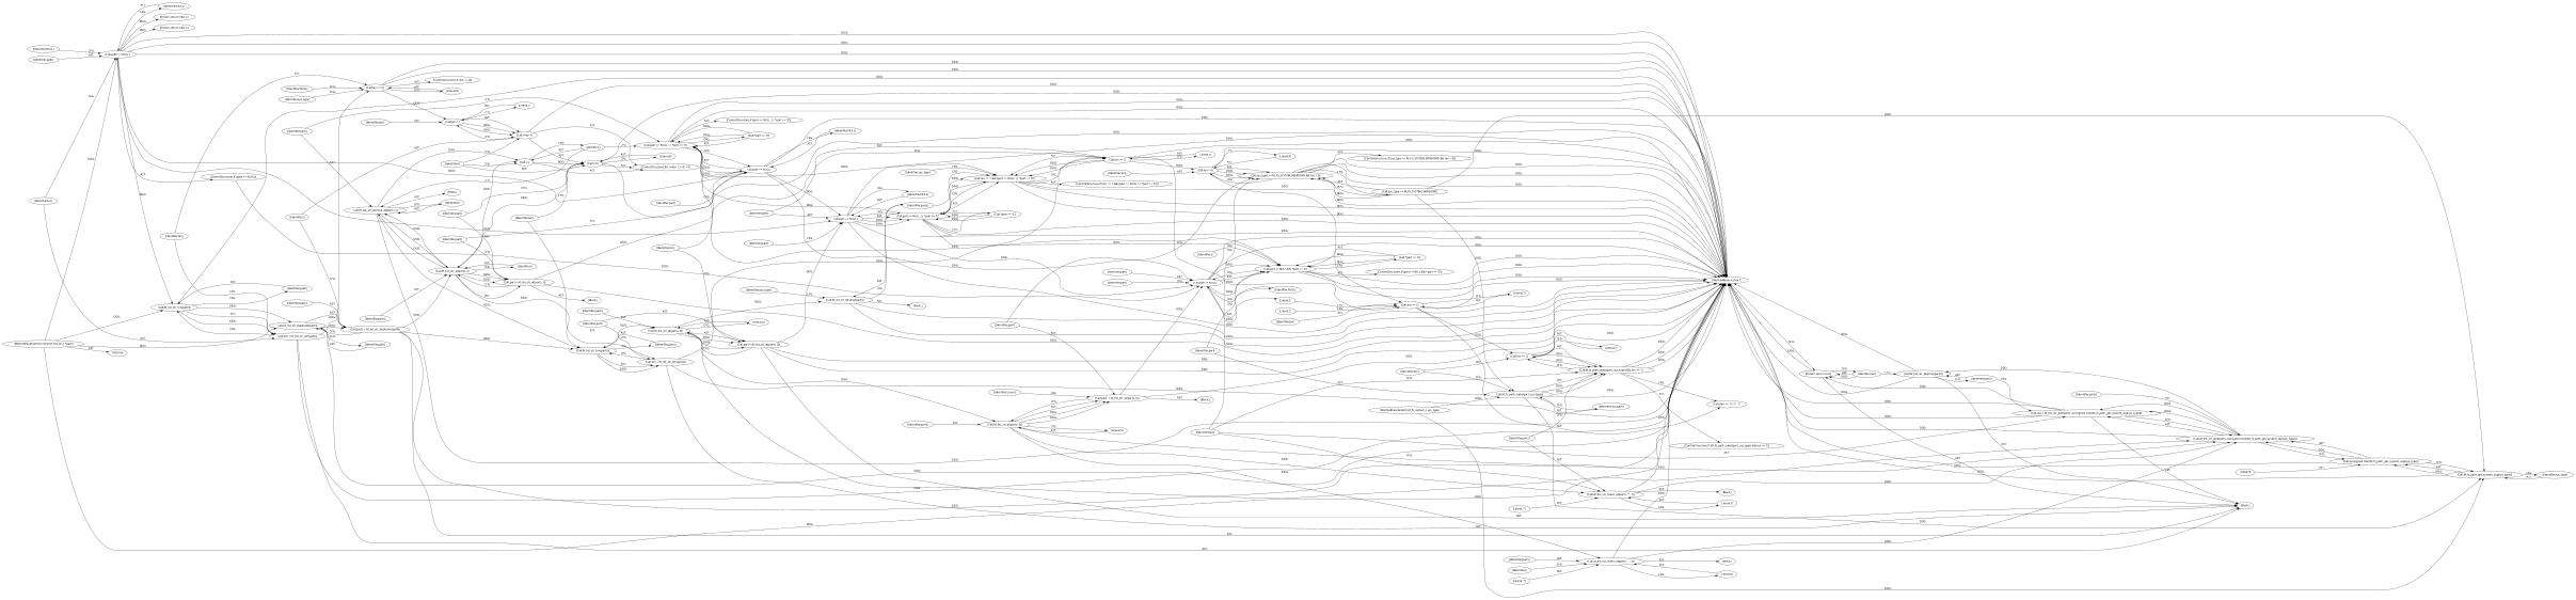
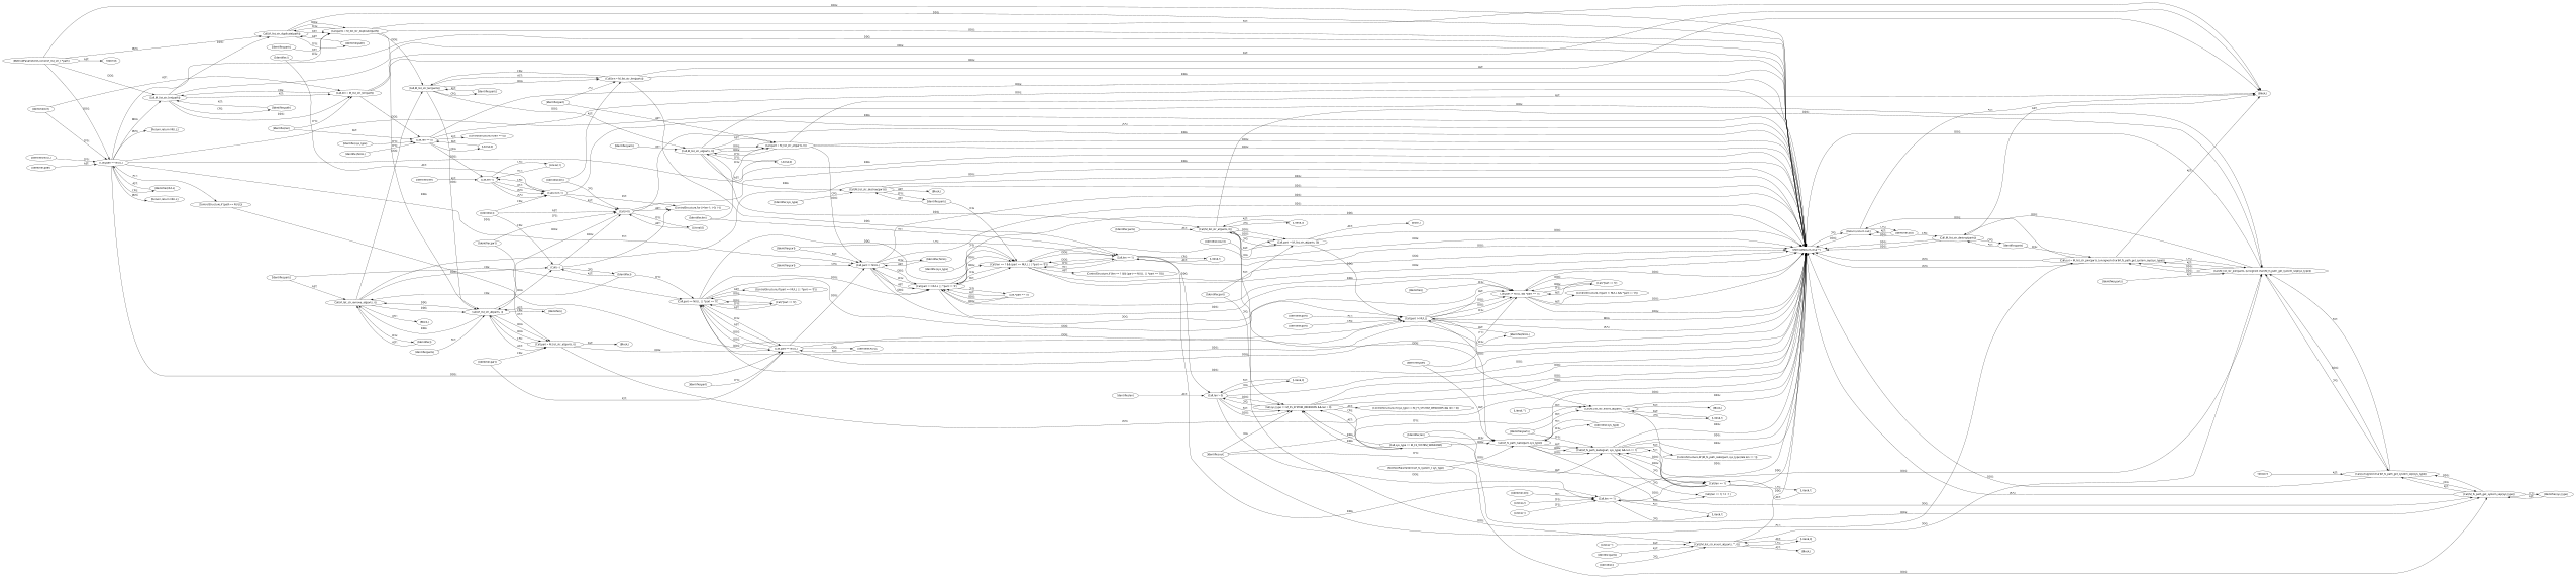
  digraph {
    fontname="Noto Sans"
    rankdir=LR
    node [fontname="Noto Sans"]
    edge [fontname="Noto Sans"]
    n1 [label="(Call,M_list_str_remove_at(parts, i))"]
    n2 [label="(Call,M_list_str_at(parts, i))"]
    n3 [label="(Call,i--)"]
    n4 [label="(Call,M_list_str_len(parts))"]
    n5 [label="(MethodReturn,char *)"]
    n6 [label="(Block,)"]
    n7 [label="(Identifier,i)"]
    n8 [label="(Call,part = M_list_str_at(parts, i))"]
    n9 [label="(Identifier,i)"]
    n10 [label="(Call,i>0)"]
    n11 [label="(ControlStructure,for (i=len-1; i>0; i--))"]
    n12 [label="(Identifier,i)"]
    n13 [label="(Call,len = M_list_str_len(parts))"]
    n14 [label="(Call,M_list_str_at(parts, 0))"]
    n15 [label="(Identifier,parts)"]
    n16 [label="(Return,return out;)"]
    n17 [label="(Call,part == NULL)"]
    n18 [label="(Block,)"]
    n19 [label="(Call,parts = M_list_str_duplicate(path))"]
    n20 [label="(Call,M_list_str_duplicate(path))"]
    n21 [label="(Block,)"]
    n22 [label="(Identifier,path)"]
    n23 [label="(Call,M_list_str_len(path))"]
    n24 [label="(Call,len = M_list_str_len(path))"]
    n25 [label="(Identifier,path)"]
    n26 [label="(Call,len == 0)"]
    n27 [label="(Call,path == NULL)"]
    n28 [label="(Call,part == NULL)"]
    n29 [label="(Identifier,NULL)"]
    n30 [label="(Return,return NULL;)"]
    n31 [label="(ControlStructure,if (path == NULL))"]
    n32 [label="(Return,return NULL;)"]
    n33 [label="(Call,part != NULL)"]
    n34 [label="(Call,part == NULL || *part == '\0')"]
    n35 [label="(Identifier,NULL)"]
    n36 [label="(Call,part == NULL || *part == '\0')"]
    n37 [label="(Identifier,NULL)"]
    n38 [label="(Call,part != NULL && *part == '\0')"]
    n39 [label="(Call,M_fs_path_isabs(part, sys_type))"]
    n40 [label="(Identifier,NULL)"]
    n41 [label="(MethodParameterIn,const M_list_str_t *path)"]
    1000106
    n43 [label="(Literal,0)"]
    n44 [label="(Call,i=len-1)"]
    n45 [label="(Call,len-1)"]
    n46 [label="(Literal,1)"]
    n47 [label="(ControlStructure,if (len == 0))"]
    n48 [label="(Literal,0)"]
    n49 [label="(Call,len == 1 && (part == NULL || *part == '\0'))"]
    n50 [label="(ControlStructure,if (part == NULL || *part == '\0'))"]
    n51 [label="(Call,*part == '\0')"]
    n52 [label="(Call,len == 1)"]
    n53 [label="(ControlStructure,if (len == 1 && (part == NULL || *part == '\0')))"]
    n54 [label="(Call,*part == '\0')"]
    n55 [label="(Call,*part == '\0')"]
    n56 [label="(ControlStructure,if (part != NULL && *part == '\0'))"]
    n57 [label="(Call,len > 0)"]
    n58 [label="(Call,len == 1)"]
    n59 [label="(Literal,1)"]
    n60 [label="(Call,M_fs_path_isabs(part, sys_type) && len == 1)"]
    n61 [label="(Call,M_fs_path_get_system_sep(sys_type))"]
    n62 [label="(Identifier,sys_type)"]
    n63 [label="(Call,len == 1)"]
    n64 [label="(ControlStructure,if (M_fs_path_isabs(part, sys_type) && len == 1))"]
    n65 [label="(Call,(len == 1) ? 2 : 1)"]
    n66 [label="(Call,(unsigned char)M_fs_path_get_system_sep(sys_type))"]
    n67 [label="(Identifier,sys_type)"]
    n68 [label="(Literal,1)"]
    n69 [label="(Call,M_list_str_join(parts, (unsigned char)M_fs_path_get_system_sep(sys_type)))"]
    n70 [label="(Call,out = M_list_str_join(parts, (unsigned char)M_fs_path_get_system_sep(sys_type)))"]
    n71 [label="(Call,M_list_str_destroy(parts))"]
    n72 [label="(Identifier,parts)"]
    n73 [label="(Identifier,out)"]
    n74 [label="(Call,part = M_list_str_at(parts, 0))"]
    n75 [label="(Call,M_list_str_destroy(parts))"]
    n76 [label="(Call,M_list_str_at(parts, 0))"]
    n77 [label="(Literal,0)"]
    n78 [label="(Call,sys_type == M_FS_SYSTEM_WINDOWS && len > 0)"]
    n79 [label="(Literal,0)"]
    n80 [label="(Literal,1)"]
    n81 [label="(Call,sys_type == M_FS_SYSTEM_WINDOWS)"]
    n82 [label="(ControlStructure,if (sys_type == M_FS_SYSTEM_WINDOWS && len > 0))"]
    n83 [label="(Block,)"]
    n84 [label="(Identifier,parts)"]
    n85 [label="(Call,part  = M_list_str_at(parts, 0))"]
    n86 [label="(Call,M_list_str_insert_at(parts, \"\", 0))"]
    n87 [label="(Call,M_list_str_insert_at(parts, \"\", 1))"]
    n88 [label="(Literal,0)"]
    n89 [label="(Block,)"]
    n90 [label="(Literal,0)"]
    n91 [label="(Block,)"]
    n92 [label="(Literal,1)"]
    n93 [label="(Block,)"]
    n94 [label="(Identifier,NULL)"]
    n95 [label="(Identifier,part)"]
    n96 [label="(Identifier,part)"]
    n97 [label="(Identifier,out)"]
    n98 [label="(Identifier,parts)"]
    n99 [label="(Identifier,i)"]
    n100 [label="(Identifier,len)"]
    n101 [label="(Identifier,len)"]
    n102 [label="(Identifier,NULL)"]
    n103 [label="(Identifier,part)"]
    n104 [label="(Identifier,part)"]
    n105 [label="(Identifier,part)"]
    n106 [label="(Identifier,sys_type)"]
    n107 [label="(Identifier,parts)"]
    n108 [label="(Identifier,parts)"]
    n109 [label="(Identifier,part)"]
    n110 [label="(Identifier,i)"]
    n111 [label="(Identifier,i)"]
    n112 [label="(Identifier,parts)"]
    n113 [label="(Literal,1)"]
    n114 [label="(Identifier,count)"]
    n115 [label="(Identifier,len)"]
    n116 [label="(Identifier,part)"]
    n117 [label="(Identifier,sys_type)"]
    n118 [label="(Identifier,part)"]
    n119 [label="(Identifier,sys_type)"]
    n120 [label="(Identifier,len)"]
    n121 [label="(Identifier,path)"]
    n122 [label="(Literal,\"\")"]
    n123 [label="(Identifier,len)"]
    n124 [label="(Identifier,parts)"]
    n125 [label="(Literal,2)"]
    n126 [label="(Identifier,parts)"]
    n127 [label="(Identifier,parts)"]
    n128 [label="(Identifier,parts)"]
    n129 [label="(MethodParameterIn,M_fs_system_t sys_type)"]
    n130 [label="(Identifier,i)"]
    n131 [label="(Identifier,len)"]
    n132 [label="(Identifier,len)"]
    n133 [label="(Identifier,len)"]
    n134 [label="(Identifier,part)"]
    n135 [label="(Identifier,part)"]
    n136 [label="(Literal,\"\")"]
    1000273
    n1 -> n2 [label="DDG: "]
    n1 -> n3 [label="DDG: "]
    n1 -> n4 [label="DDG: "]
    n1 -> n5 [label="DDG: "]
    n1 -> n6 [label="AST: "]
    n1 -> n7 [label="CFG: "]
    n2 -> n1 [label="DDG: "]
    n2 -> n1 [label="DDG: "]
    n2 -> n3 [label="DDG: "]
-   n2 -> n4 [label="DDG: "]
+   n4 -> n2 [label="DDG: "]
    n2 -> n8 [label="AST: "]
    n2 -> n8 [label="DDG: "]
    n2 -> n8 [label="DDG: "]
    n2 -> n9 [label="CFG: "]
    n3 -> n10 [label="DDG: "]
    n3 -> n11 [label="AST: "]
    n3 -> n12 [label="CFG: "]
    n4 -> n13 [label="AST: "]
    n4 -> n13 [label="DDG: "]
    n4 -> n14 [label="DDG: "]
    n4 -> n15 [label="CFG: "]
    n5 -> n16 [label="CFG: "]
    n7 -> n1 [label="AST: "]
    n8 -> n2 [label="CFG: "]
    n8 -> n5 [label="DDG: "]
    n8 -> n17 [label="DDG: "]
    n8 -> n18 [label="AST: "]
    n9 -> n2 [label="AST: "]
    n10 -> n2 [label="DDG: "]
    n10 -> n5 [label="DDG: "]
    n10 -> n5 [label="DDG: "]
    n10 -> n11 [label="AST: "]
    n10 -> n43 [label="CFG: "]
    n12 -> n1 [label="CFG: "]
    n12 -> n3 [label="AST: "]
    n12 -> n34 [label="CFG: "]
    n13 -> n4 [label="CFG: "]
    n13 -> n5 [label="DDG: "]
    n13 -> n21 [label="AST: "]
    n13 -> n52 [label="DDG: "]
    n14 -> n69 [label="DDG: "]
    n14 -> n74 [label="AST: "]
    n14 -> n74 [label="DDG: "]
    n14 -> n74 [label="DDG: "]
    n14 -> n75 [label="DDG: "]
    n14 -> n76 [label="DDG: "]
    n14 -> n77 [label="CFG: "]
    n15 -> n4 [label="AST: "]
    n16 -> n5 [label="DDG: "]
    n16 -> n21 [label="AST: "]
    n16 -> n73 [label="CFG: "]
    n17 -> n5 [label="DDG: "]
    n17 -> n28 [label="DDG: "]
    n17 -> n33 [label="DDG: "]
    n17 -> n34 [label="AST: "]
    n17 -> n34 [label="DDG: "]
    n17 -> n34 [label="DDG: "]
    n17 -> n35 [label="CFG: "]
    n19 -> n2 [label="DDG: "]
    n19 -> n4 [label="DDG: "]
    n19 -> n5 [label="DDG: "]
    n19 -> n20 [label="CFG: "]
    n19 -> n21 [label="AST: "]
    n20 -> n5 [label="DDG: "]
    n20 -> n19 [label="AST: "]
    n20 -> n19 [label="DDG: "]
    n20 -> n22 [label="CFG: "]
    n22 -> n20 [label="AST: "]
    n23 -> n5 [label="DDG: "]
    n23 -> n20 [label="DDG: "]
    n23 -> n24 [label="AST: "]
    n23 -> n24 [label="DDG: "]
    n23 -> n25 [label="CFG: "]
    n24 -> n5 [label="DDG: "]
    n24 -> n21 [label="AST: "]
    n24 -> n23 [label="CFG: "]
    n24 -> n26 [label="DDG: "]
    n25 -> n23 [label="AST: "]
    n26 -> n5 [label="DDG: "]
    n26 -> n5 [label="DDG: "]
    n26 -> n45 [label="DDG: "]
    n26 -> n47 [label="AST: "]
    n26 -> n48 [label="CFG: "]
    n27 -> n5 [label="DDG: "]
    n27 -> n5 [label="DDG: "]
    n27 -> n5 [label="DDG: "]
    n27 -> n17 [label="DDG: "]
    n27 -> n23 [label="DDG: "]
    n27 -> n28 [label="DDG: "]
    n27 -> n29 [label="CFG: "]
    n27 -> n30 [label="DDG: "]
    n27 -> n31 [label="AST: "]
    n27 -> n32 [label="DDG: "]
    n28 -> n5 [label="DDG: "]
    n28 -> n5 [label="DDG: "]
    n28 -> n33 [label="DDG: "]
    n28 -> n36 [label="AST: "]
    n28 -> n36 [label="DDG: "]
    n28 -> n36 [label="DDG: "]
    n28 -> n37 [label="CFG: "]
    n29 -> n27 [label="AST: "]
    n31 -> n33 [label="DDG: "]
    n33 -> n5 [label="DDG: "]
    n33 -> n5 [label="DDG: "]
    n33 -> n38 [label="AST: "]
    n33 -> n38 [label="DDG: "]
    n33 -> n38 [label="DDG: "]
-   n33 -> n125 [label="DDG: "]
+   n33 -> n39 [label="DDG: "]
    n33 -> n40 [label="CFG: "]
    n34 -> n5 [label="DDG: "]
    n34 -> n5 [label="DDG: "]
    n34 -> n17 [label="CFG: "]
    n34 -> n36 [label="DDG: "]
    n34 -> n38 [label="DDG: "]
    n34 -> n49 [label="DDG: "]
    n34 -> n50 [label="AST: "]
    n34 -> n51 [label="CFG: "]
    n35 -> n17 [label="AST: "]
    n36 -> n5 [label="DDG: "]
    n36 -> n5 [label="DDG: "]
    n36 -> n28 [label="CFG: "]
    n36 -> n38 [label="DDG: "]
    n36 -> n49 [label="AST: "]
    n36 -> n49 [label="DDG: "]
    n36 -> n49 [label="DDG: "]
    n36 -> n54 [label="CFG: "]
    n37 -> n28 [label="AST: "]
    n38 -> n5 [label="DDG: "]
    n38 -> n5 [label="DDG: "]
    n38 -> n5 [label="DDG: "]
    n38 -> n33 [label="CFG: "]
    n38 -> n55 [label="CFG: "]
    n38 -> n56 [label="AST: "]
    n39 -> n5 [label="DDG: "]
    n39 -> n60 [label="AST: "]
    n39 -> n60 [label="DDG: "]
    n39 -> n60 [label="DDG: "]
    n39 -> n61 [label="DDG: "]
    n39 -> n62 [label="CFG: "]
    n40 -> n33 [label="AST: "]
    n41 -> n5 [label="DDG: "]
    n41 -> n20 [label="DDG: "]
    n41 -> n23 [label="DDG: "]
    n41 -> n27 [label="DDG: "]
    n41 -> 1000106 [label="AST: "]
    n43 -> n10 [label="AST: "]
    n44 -> n5 [label="DDG: "]
    n44 -> n10 [label="AST: "]
    n44 -> n11 [label="AST: "]
    n44 -> n45 [label="CFG: "]
    n45 -> n44 [label="AST: "]
    n45 -> n44 [label="DDG: "]
    n45 -> n44 [label="DDG: "]
    n45 -> n46 [label="CFG: "]
    n46 -> n45 [label="AST: "]
    n48 -> n26 [label="AST: "]
    n49 -> n5 [label="DDG: "]
    n49 -> n5 [label="DDG: "]
    n49 -> n5 [label="DDG: "]
    n49 -> n36 [label="CFG: "]
    n49 -> n52 [label="CFG: "]
    n49 -> n53 [label="AST: "]
    n51 -> n34 [label="AST: "]
    n51 -> n34 [label="DDG: "]
    n51 -> n34 [label="DDG: "]
    n52 -> n5 [label="DDG: "]
    n52 -> n49 [label="AST: "]
    n52 -> n49 [label="DDG: "]
    n52 -> n49 [label="DDG: "]
    n52 -> n57 [label="DDG: "]
    n52 -> n58 [label="DDG: "]
    n52 -> n59 [label="CFG: "]
    n54 -> n36 [label="AST: "]
    n54 -> n36 [label="DDG: "]
    n54 -> n36 [label="DDG: "]
    n55 -> n38 [label="AST: "]
    n55 -> n38 [label="DDG: "]
    n55 -> n38 [label="DDG: "]
    n57 -> n5 [label="DDG: "]
    n57 -> n58 [label="DDG: "]
    n57 -> n78 [label="AST: "]
    n57 -> n78 [label="DDG: "]
    n57 -> n78 [label="DDG: "]
    n57 -> n79 [label="CFG: "]
    n58 -> n5 [label="DDG: "]
    n58 -> n63 [label="DDG: "]
    n58 -> n65 [label="AST: "]
    n58 -> n80 [label="CFG: "]
    n59 -> n52 [label="AST: "]
    n60 -> n5 [label="DDG: "]
    n60 -> n5 [label="DDG: "]
    n60 -> n5 [label="DDG: "]
    n60 -> n63 [label="CFG: "]
    n60 -> n64 [label="AST: "]
    n60 -> n65 [label="CFG: "]
    n61 -> n5 [label="DDG: "]
    n61 -> n66 [label="AST: "]
    n61 -> n66 [label="DDG: "]
    n61 -> n67 [label="CFG: "]
    n62 -> n39 [label="AST: "]
    n63 -> n5 [label="DDG: "]
    n63 -> n60 [label="AST: "]
    n63 -> n60 [label="DDG: "]
    n63 -> n60 [label="DDG: "]
    n63 -> n68 [label="CFG: "]
    n66 -> n5 [label="DDG: "]
    n66 -> n61 [label="CFG: "]
    n66 -> n69 [label="AST: "]
    n66 -> n69 [label="DDG: "]
    n67 -> n61 [label="AST: "]
    n68 -> n63 [label="AST: "]
    n69 -> n5 [label="DDG: "]
    n69 -> n66 [label="CFG: "]
    n69 -> n70 [label="AST: "]
    n69 -> n70 [label="DDG: "]
    n69 -> n70 [label="DDG: "]
    n69 -> n71 [label="DDG: "]
    n70 -> n5 [label="DDG: "]
    n70 -> n5 [label="DDG: "]
    n70 -> n16 [label="DDG: "]
    n70 -> n21 [label="AST: "]
    n70 -> n69 [label="CFG: "]
    n71 -> n5 [label="DDG: "]
    n71 -> n5 [label="DDG: "]
    n71 -> n21 [label="AST: "]
    n71 -> n72 [label="CFG: "]
    n72 -> n70 [label="CFG: "]
    n72 -> n71 [label="AST: "]
    n73 -> n16 [label="AST: "]
    n73 -> n16 [label="DDG: "]
    n73 -> n71 [label="CFG: "]
    n74 -> n5 [label="DDG: "]
    n74 -> n5 [label="DDG: "]
    n74 -> n14 [label="CFG: "]
    n74 -> n21 [label="AST: "]
    n74 -> n28 [label="DDG: "]
    n75 -> n5 [label="DDG: "]
    n75 -> n5 [label="DDG: "]
    n75 -> n83 [label="AST: "]
    n75 -> n84 [label="CFG: "]
    n76 -> n69 [label="DDG: "]
    n76 -> n85 [label="AST: "]
    n76 -> n85 [label="DDG: "]
    n76 -> n85 [label="DDG: "]
    n76 -> n86 [label="DDG: "]
    n76 -> n87 [label="DDG: "]
    n76 -> n88 [label="CFG: "]
    n77 -> n14 [label="AST: "]
    n78 -> n5 [label="DDG: "]
    n78 -> n5 [label="DDG: "]
    n78 -> n5 [label="DDG: "]
    n78 -> n57 [label="CFG: "]
    n78 -> n81 [label="CFG: "]
    n78 -> n82 [label="AST: "]
    n79 -> n57 [label="AST: "]
    n80 -> n58 [label="AST: "]
    n81 -> n39 [label="DDG: "]
    n81 -> n61 [label="DDG: "]
    n81 -> n78 [label="AST: "]
    n81 -> n78 [label="DDG: "]
    n81 -> n78 [label="DDG: "]
    n84 -> n49 [label="CFG: "]
    n84 -> n75 [label="AST: "]
    n85 -> n5 [label="DDG: "]
    n85 -> n33 [label="DDG: "]
    n85 -> n76 [label="CFG: "]
    n85 -> n89 [label="AST: "]
    n86 -> n5 [label="DDG: "]
    n86 -> n69 [label="DDG: "]
    n86 -> n90 [label="CFG: "]
    n86 -> n91 [label="AST: "]
    n87 -> n5 [label="DDG: "]
    n87 -> n69 [label="DDG: "]
    n87 -> n92 [label="CFG: "]
    n87 -> n93 [label="AST: "]
    n88 -> n76 [label="AST: "]
    n90 -> n86 [label="AST: "]
    n92 -> n87 [label="AST: "]
    n94 -> n26 [label="CFG: "]
    n95 -> n33 [label="AST: "]
    n96 -> n13 [label="CFG: "]
    n96 -> n74 [label="AST: "]
    n97 -> n60 [label="CFG: "]
    n97 -> n70 [label="AST: "]
    n97 -> n78 [label="CFG: "]
    n97 -> n87 [label="CFG: "]
    n98 -> n76 [label="AST: "]
    n99 -> n38 [label="CFG: "]
    n100 -> n57 [label="AST: "]
    n101 -> n39 [label="CFG: "]
    n101 -> n63 [label="AST: "]
    n102 -> n27 [label="CFG: "]
    n103 -> n8 [label="AST: "]
    n103 -> n10 [label="CFG: "]
    n104 -> n8 [label="CFG: "]
    n104 -> n17 [label="AST: "]
    n105 -> n38 [label="CFG: "]
    n105 -> n39 [label="AST: "]
    n106 -> n26 [label="CFG: "]
    n107 -> n60 [label="CFG: "]
    n107 -> n87 [label="AST: "]
    n108 -> n86 [label="AST: "]
    n109 -> n17 [label="CFG: "]
    n110 -> n19 [label="CFG: "]
    n110 -> n44 [label="AST: "]
    n111 -> n86 [label="CFG: "]
    n112 -> n69 [label="AST: "]
    n113 -> n58 [label="CFG: "]
    n114 -> n85 [label="CFG: "]
    n115 -> n10 [label="CFG: "]
    n115 -> n13 [label="AST: "]
    n116 -> n28 [label="CFG: "]
    n117 -> n75 [label="CFG: "]
    n118 -> n33 [label="CFG: "]
    n119 -> n49 [label="CFG: "]
    n120 -> n58 [label="AST: "]
    n121 -> n27 [label="AST: "]
    n122 -> n87 [label="AST: "]
    n123 -> n52 [label="AST: "]
    n123 -> n74 [label="CFG: "]
    n124 -> n19 [label="AST: "]
    n125 -> n58 [label="CFG: "]
    n126 -> n2 [label="AST: "]
    n127 -> n14 [label="AST: "]
    n128 -> n1 [label="AST: "]
    n128 -> n34 [label="CFG: "]
    n129 -> n39 [label="DDG: "]
    n129 -> n61 [label="DDG: "]
    n130 -> n3 [label="CFG: "]
    n130 -> n10 [label="AST: "]
    n130 -> n44 [label="CFG: "]
    n131 -> n24 [label="AST: "]
    n131 -> n27 [label="CFG: "]
    n132 -> n24 [label="CFG: "]
    n132 -> n26 [label="AST: "]
    n133 -> n45 [label="AST: "]
    n134 -> n28 [label="AST: "]
    n134 -> n52 [label="CFG: "]
    n135 -> n78 [label="CFG: "]
    n135 -> n85 [label="AST: "]
    n136 -> n86 [label="AST: "]
    1000273 -> n66 [label="AST: "]
  }
